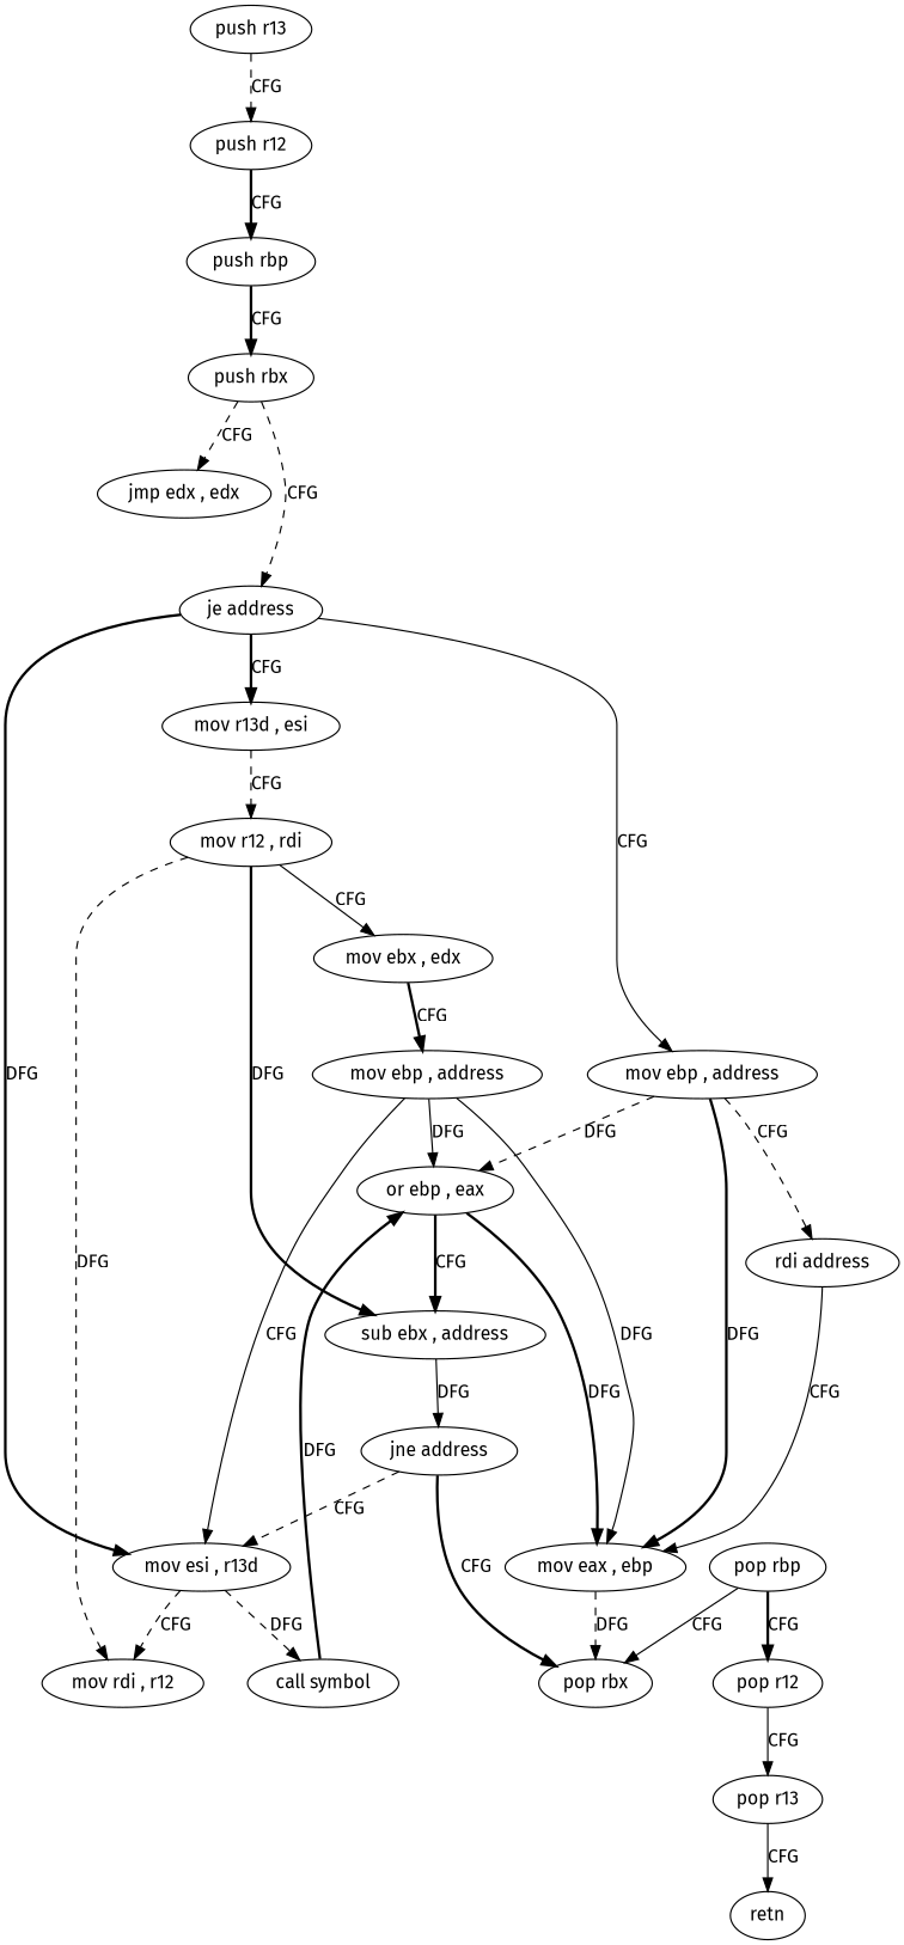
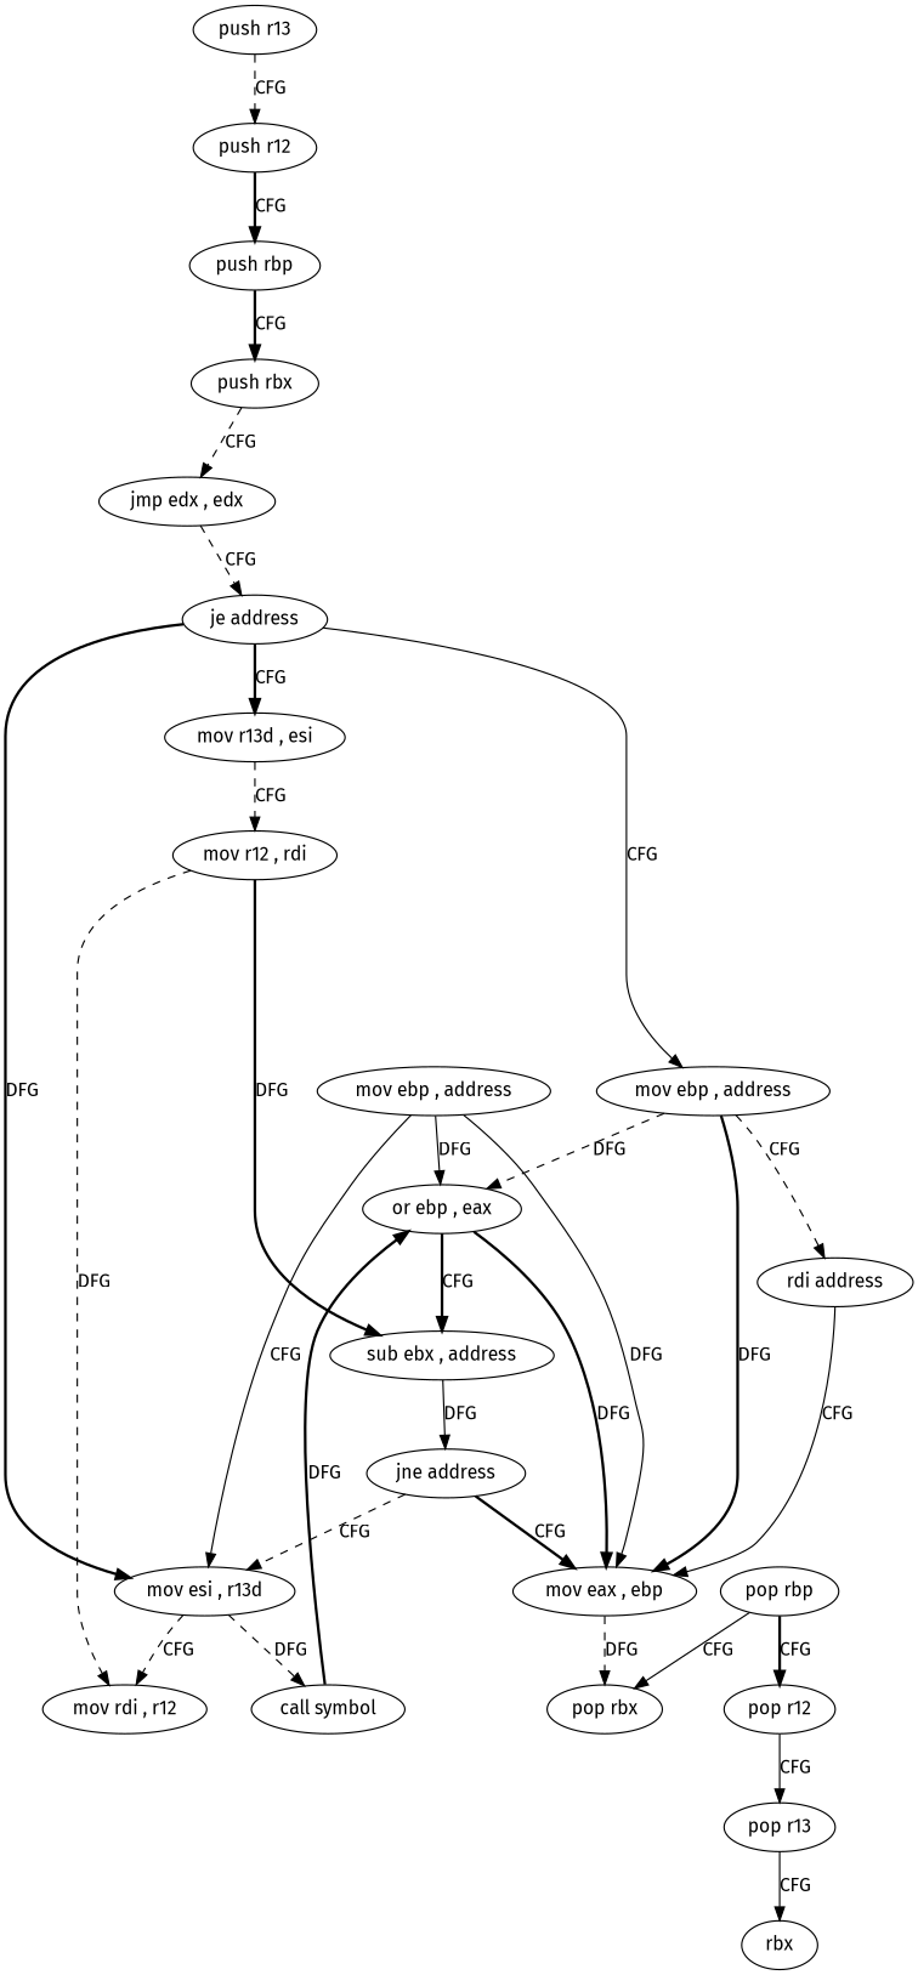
  digraph {
    fontname="Fira Sans"
    node [fontname="Fira Sans"]
    edge [fontname="Fira Sans" style=bold]
    n1 [label="push r13"]
    n2 [label="push r12"]
    n3 [label="push rbp"]
    n4 [label="push rbx"]
    n5 [label="jmp edx , edx"]
    n6 [label="je address"]
    n7 [label="mov ebp , address"]
    n8 [label="mov r13d , esi"]
    n9 [label="mov esi , r13d"]
    n10 [label="rdi address"]
    n11 [label="mov eax , ebp"]
    n12 [label="or ebp , eax"]
    n13 [label="mov r12 , rdi"]
    n14 [label="pop rbx"]
    n15 [label="sub ebx , address"]
-   n16 [label="mov ebx , edx"]
    n17 [label="mov rdi , r12"]
    n18 [label="call symbol"]
-   n19 [label=retn]
+   n19 [label=rbx]
    n20 [label="mov ebp , address"]
    n21 [label="jne address"]
    n22 [label="pop rbp"]
    n23 [label="pop r12"]
    n24 [label="pop r13"]
    n1 -> n2 [label=CFG style=dashed]
    n2 -> n3 [label=CFG]
    n3 -> n4 [label=CFG]
    n4 -> n5 [label=CFG style=dashed]
-   n4 -> n6 [label=CFG style=dashed]
+   n5 -> n6 [label=CFG style=dashed]
    n6 -> n7 [label=CFG style=solid]
    n6 -> n8 [label=CFG]
    n6 -> n9 [label=DFG]
    n7 -> n10 [label=CFG style=dashed]
    n7 -> n11 [label=DFG]
    n7 -> n12 [label=DFG style=dashed]
    n8 -> n13 [label=CFG style=dashed]
    n9 -> n17 [label=CFG style=dashed]
    n9 -> n18 [label=DFG style=dashed]
    n10 -> n11 [label=CFG style=solid]
    n11 -> n14 [label=DFG style=dashed]
    n12 -> n11 [label=DFG]
    n12 -> n15 [label=CFG]
    n13 -> n15 [label=DFG]
-   n13 -> n16 [label=CFG style=solid]
    n13 -> n17 [label=DFG style=dashed]
    n15 -> n21 [label=DFG style=solid]
-   n16 -> n20 [label=CFG]
    n18 -> n12 [label=DFG]
    n20 -> n9 [label=CFG style=solid]
    n20 -> n11 [label=DFG style=solid]
    n20 -> n12 [label=DFG style=solid]
    n21 -> n9 [label=CFG style=dashed]
-   n21 -> n14 [label=CFG]
+   n21 -> n11 [label=CFG]
    n22 -> n14 [label=CFG style=solid]
    n22 -> n23 [label=CFG]
    n23 -> n24 [label=CFG style=solid]
    n24 -> n19 [label=CFG style=solid]
  }
